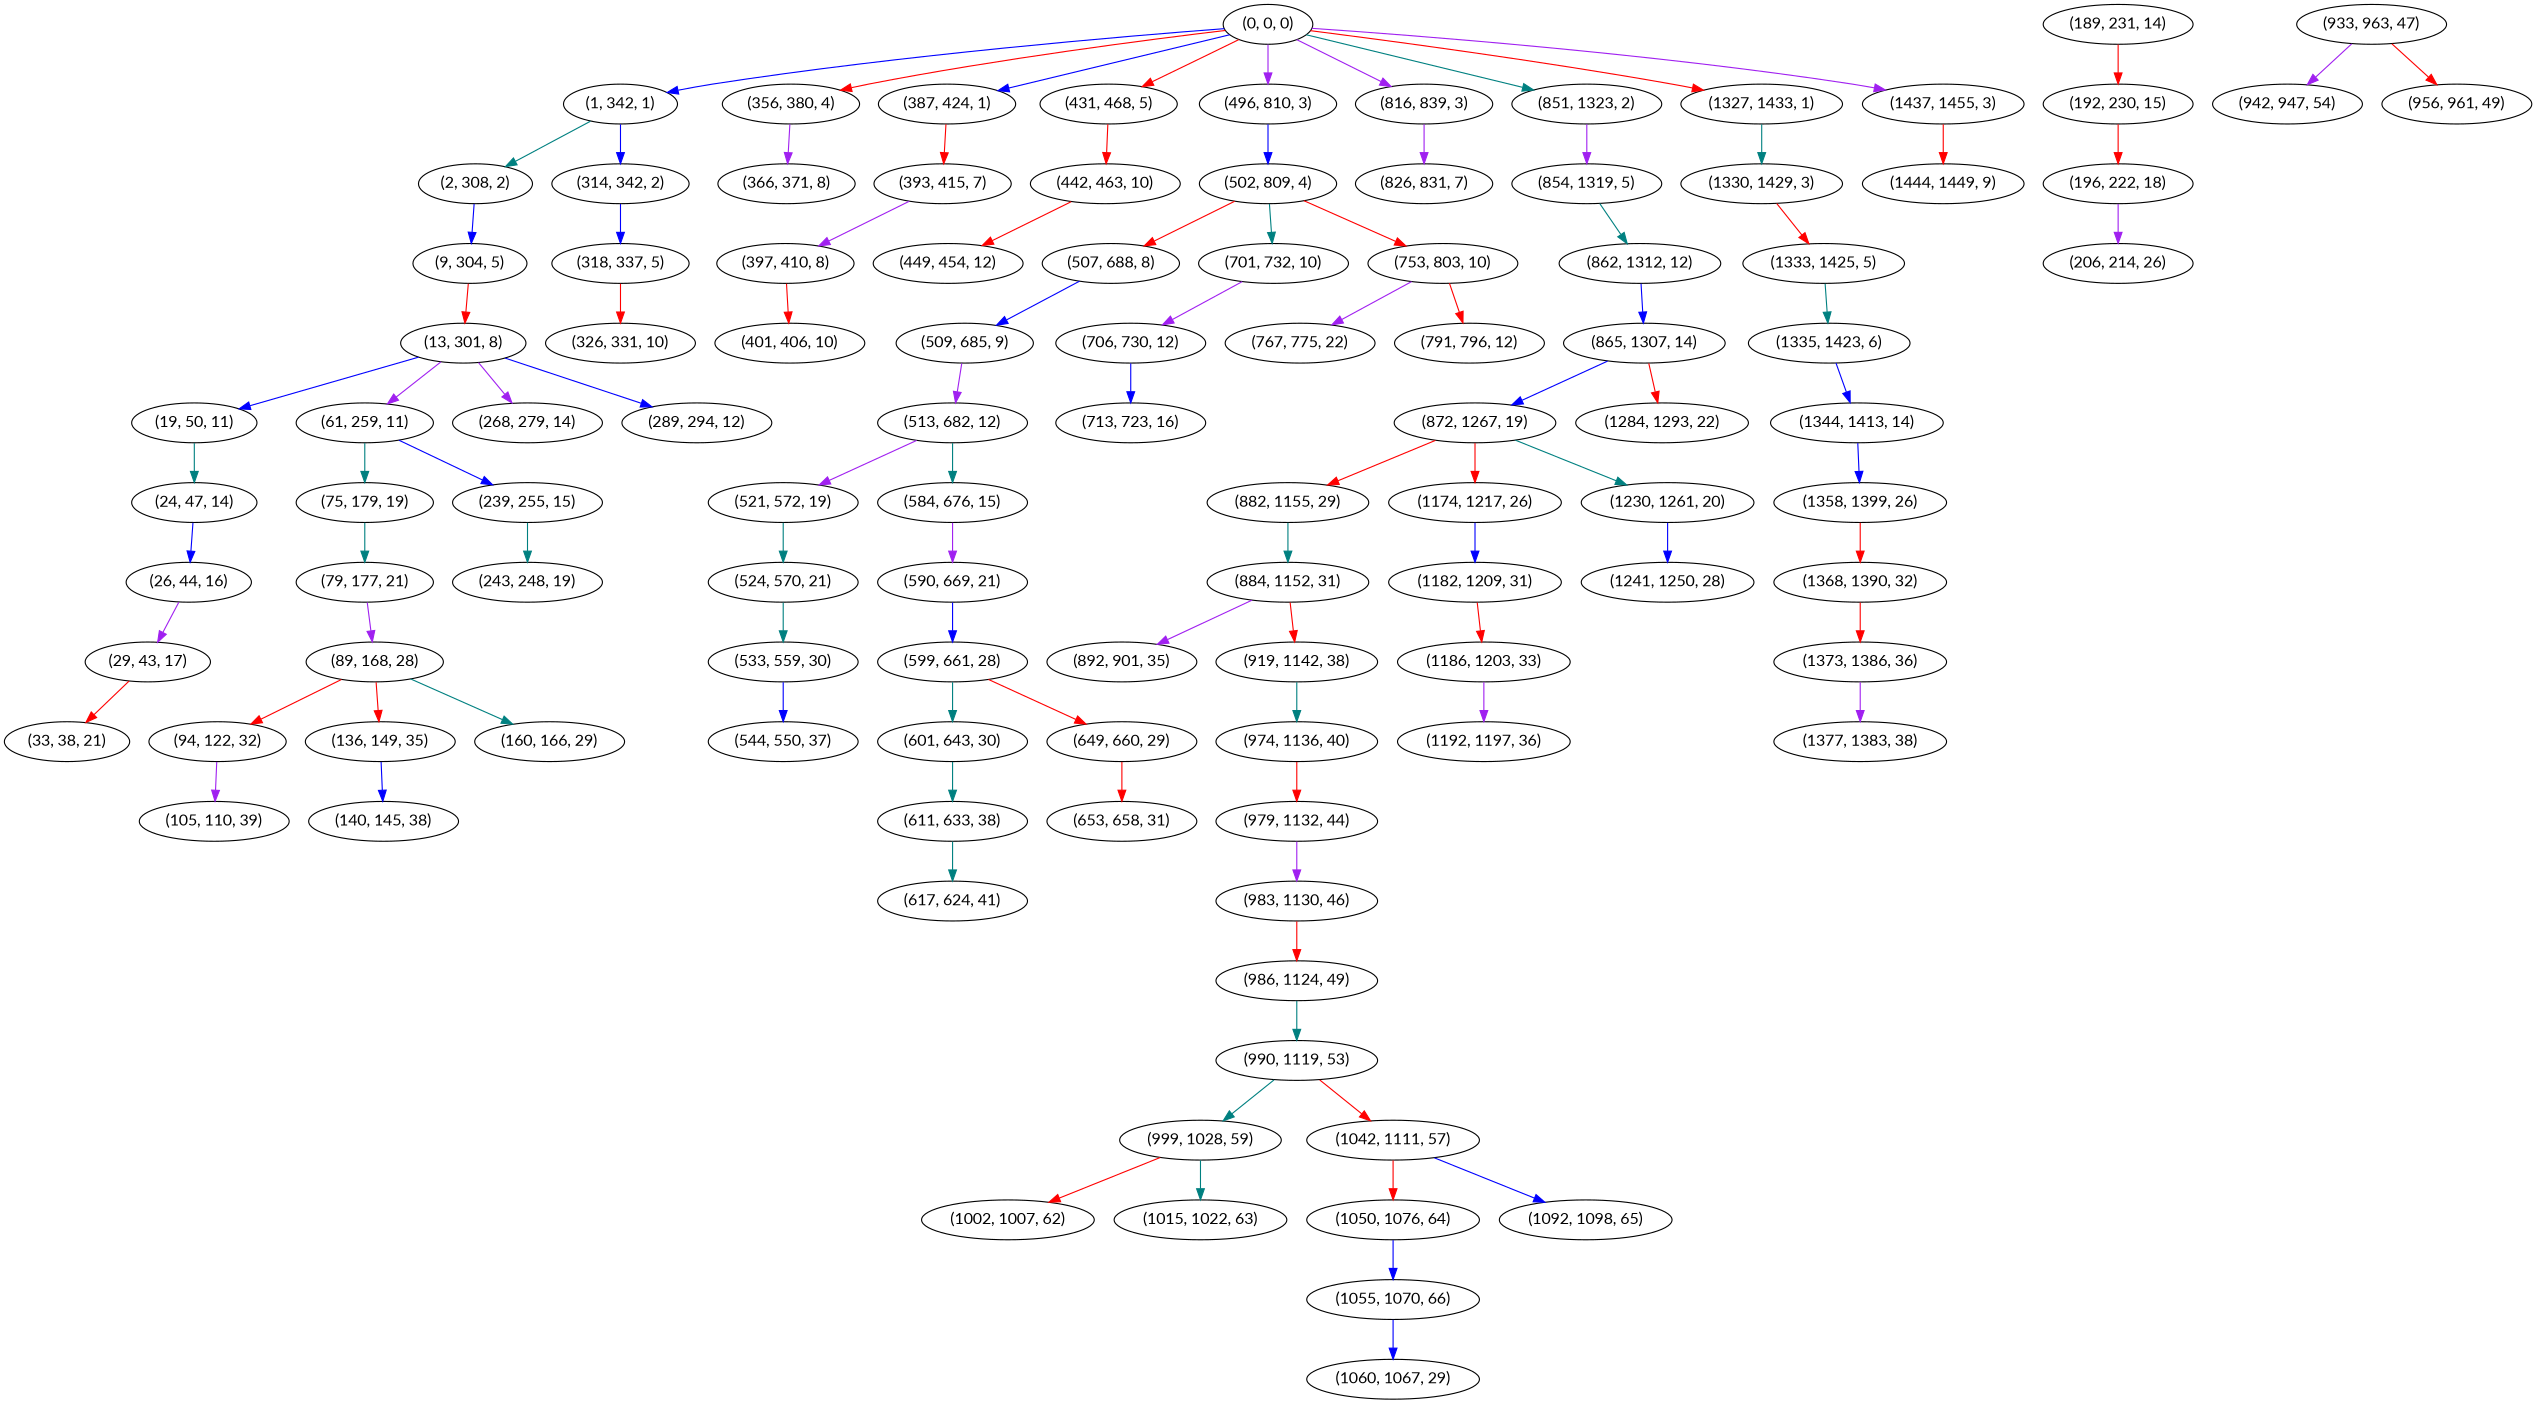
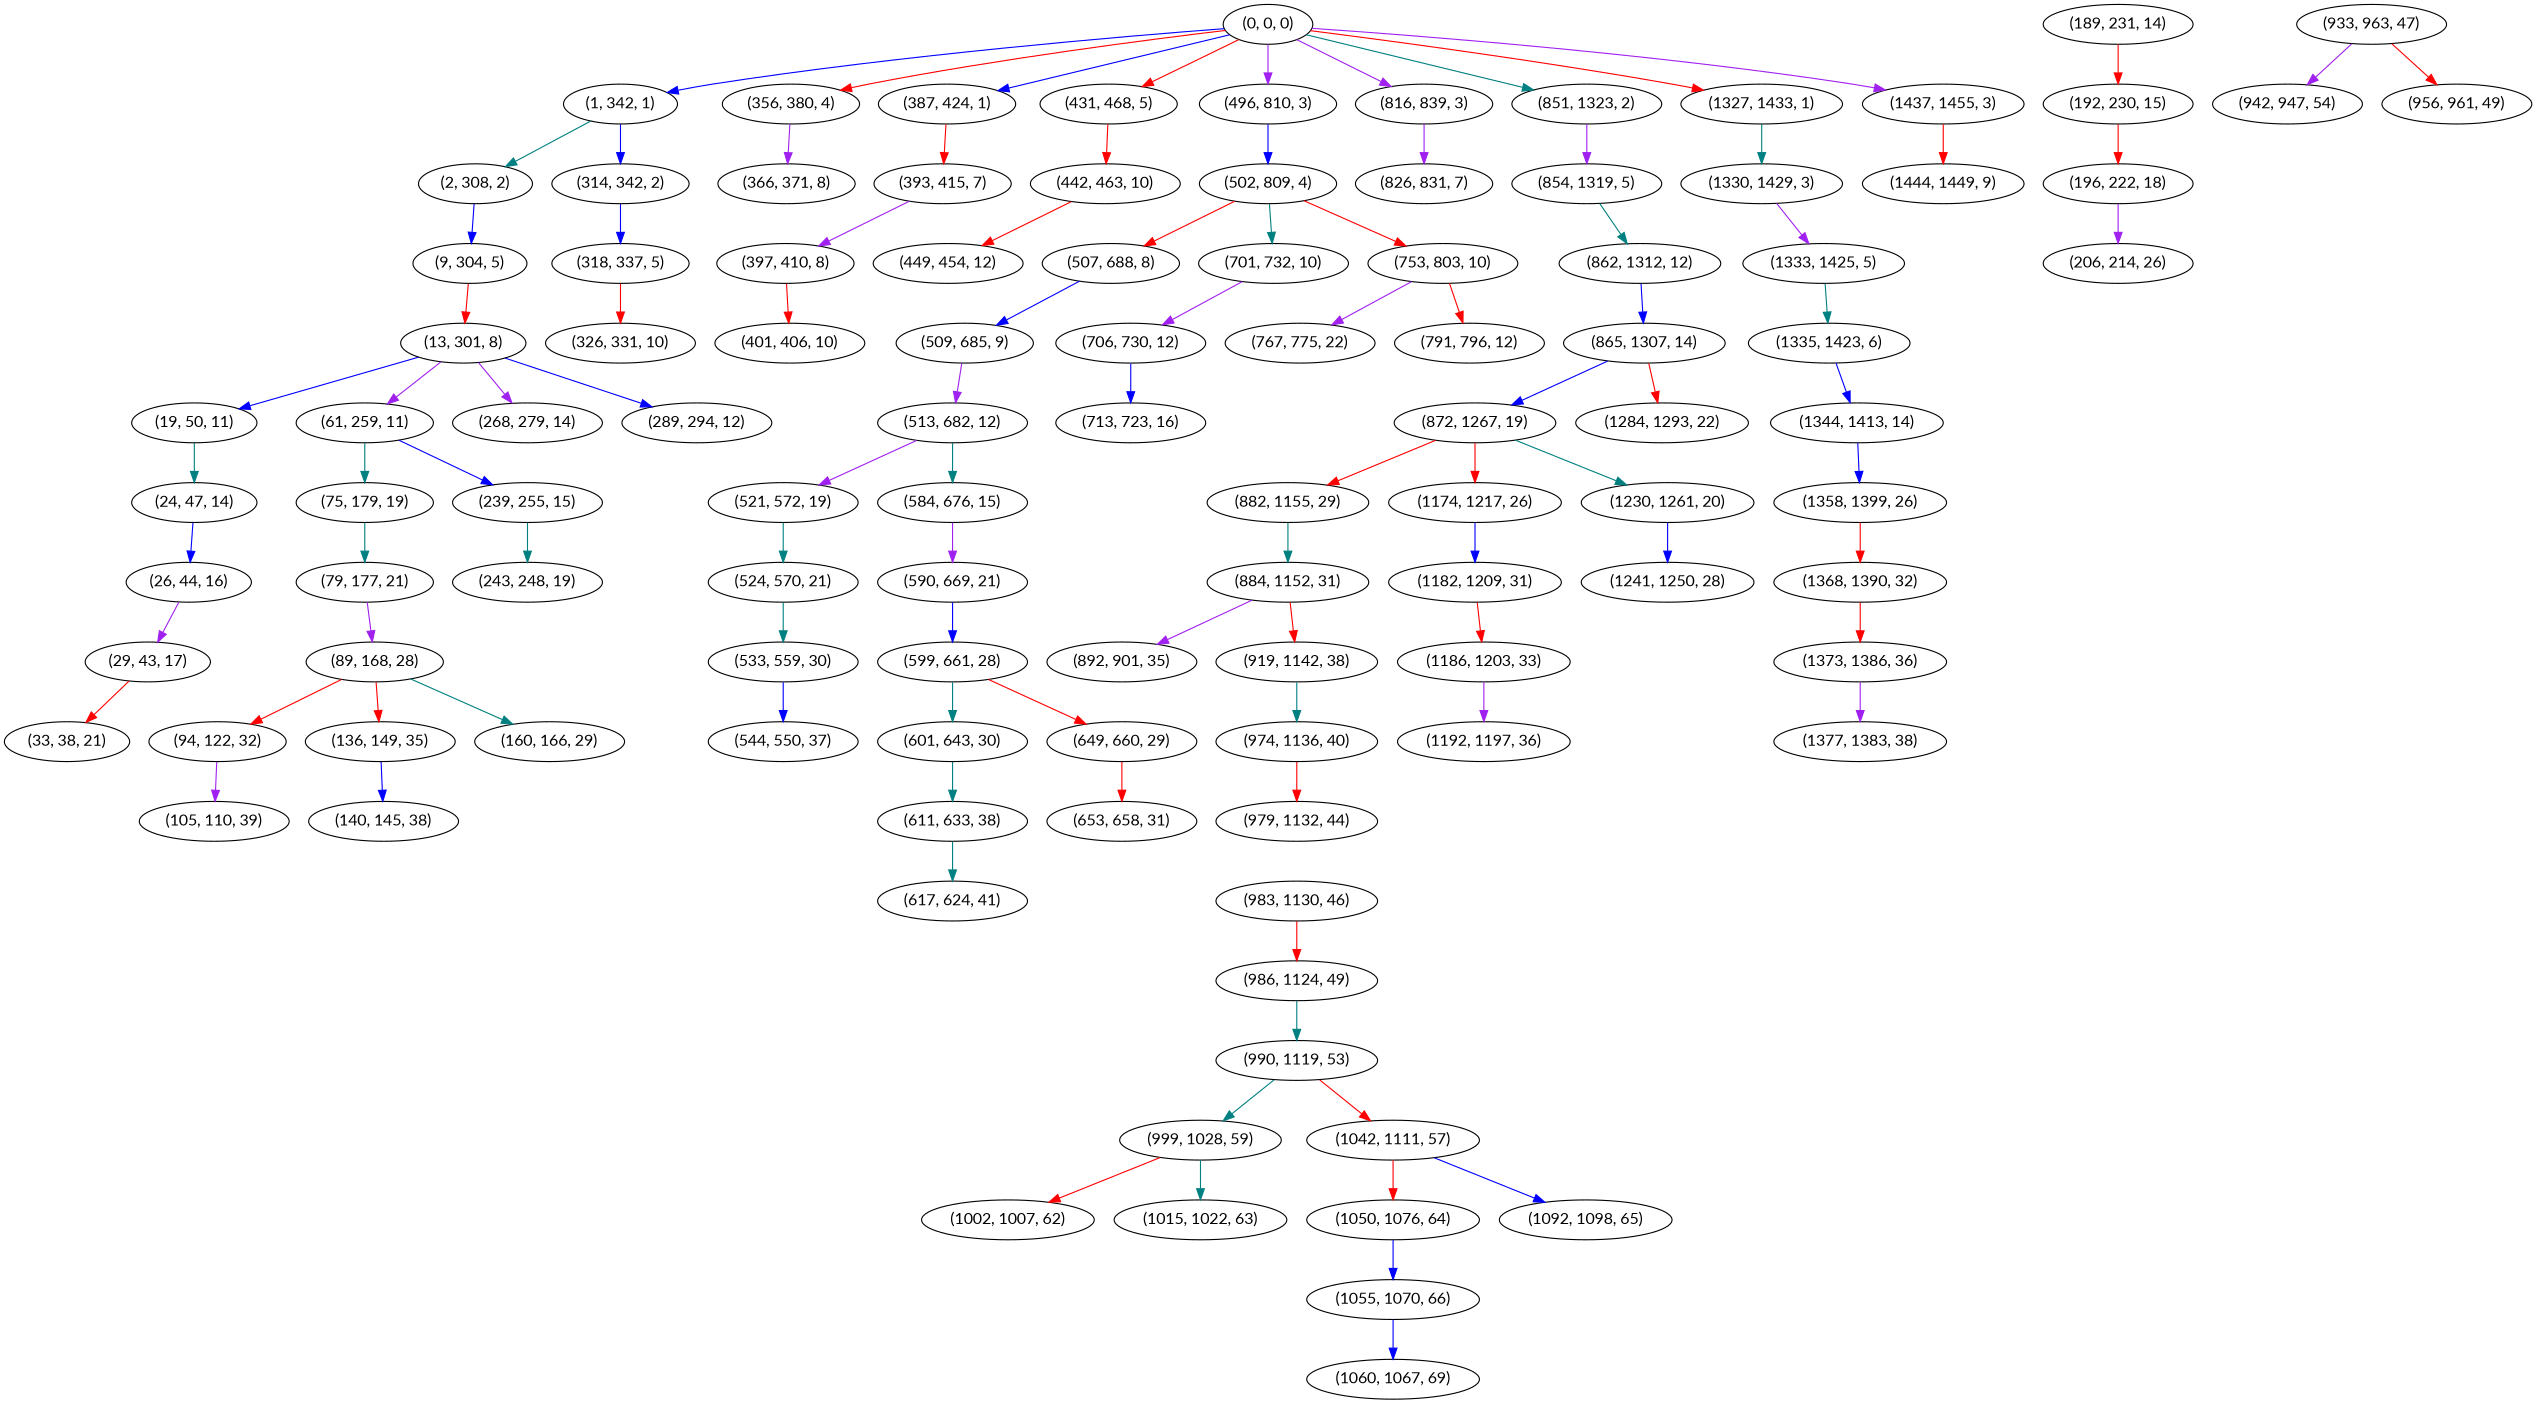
  digraph {
    fontname=Lato
    node [fontname=Lato]
    edge [color=red fontname=Lato]
    "(0, 0, 0)"
    "(1, 342, 1)"
    "(356, 380, 4)"
    "(387, 424, 1)"
    "(431, 468, 5)"
    "(496, 810, 3)"
    "(816, 839, 3)"
    "(851, 1323, 2)"
    "(1327, 1433, 1)"
    "(1437, 1455, 3)"
    "(2, 308, 2)"
    n12 [label="(314, 342, 2)"]
    "(366, 371, 8)"
    "(393, 415, 7)"
    "(442, 463, 10)"
    "(502, 809, 4)"
    "(826, 831, 7)"
    "(854, 1319, 5)"
    "(1330, 1429, 3)"
    "(1444, 1449, 9)"
    "(9, 304, 5)"
    "(318, 337, 5)"
    "(13, 301, 8)"
    "(19, 50, 11)"
    "(61, 259, 11)"
    "(268, 279, 14)"
    "(289, 294, 12)"
    "(24, 47, 14)"
    "(75, 179, 19)"
    "(239, 255, 15)"
    "(26, 44, 16)"
    "(29, 43, 17)"
    "(33, 38, 21)"
    "(79, 177, 21)"
    "(189, 231, 14)"
    "(192, 230, 15)"
    "(243, 248, 19)"
    "(89, 168, 28)"
    "(94, 122, 32)"
    "(136, 149, 35)"
    "(160, 166, 29)"
    "(105, 110, 39)"
    "(140, 145, 38)"
    "(196, 222, 18)"
    "(206, 214, 26)"
    "(326, 331, 10)"
    "(397, 410, 8)"
    "(401, 406, 10)"
    "(449, 454, 12)"
    "(507, 688, 8)"
    "(701, 732, 10)"
    "(753, 803, 10)"
    "(509, 685, 9)"
    "(706, 730, 12)"
    "(767, 775, 22)"
    "(791, 796, 12)"
    "(513, 682, 12)"
    "(521, 572, 19)"
    "(584, 676, 15)"
    "(524, 570, 21)"
    "(590, 669, 21)"
    "(533, 559, 30)"
    "(544, 550, 37)"
    "(599, 661, 28)"
    "(601, 643, 30)"
    "(649, 660, 29)"
    "(611, 633, 38)"
    "(653, 658, 31)"
    "(617, 624, 41)"
    "(713, 723, 16)"
    "(862, 1312, 12)"
    "(865, 1307, 14)"
    "(872, 1267, 19)"
    "(1284, 1293, 22)"
    "(882, 1155, 29)"
    "(1174, 1217, 26)"
    "(1230, 1261, 20)"
    "(884, 1152, 31)"
    "(1182, 1209, 31)"
    "(1241, 1250, 28)"
    "(892, 901, 35)"
    "(919, 1142, 38)"
    "(974, 1136, 40)"
    "(933, 963, 47)"
    "(942, 947, 54)"
    "(956, 961, 49)"
    "(979, 1132, 44)"
    "(983, 1130, 46)"
    "(986, 1124, 49)"
    "(990, 1119, 53)"
    "(999, 1028, 59)"
    "(1042, 1111, 57)"
    "(1002, 1007, 62)"
    "(1015, 1022, 63)"
    "(1050, 1076, 64)"
    "(1092, 1098, 65)"
    "(1055, 1070, 66)"
-   "(1060, 1067, 69)" [label="(1060, 1067, 29)"]
+   "(1060, 1067, 69)"
    "(1186, 1203, 33)"
    "(1192, 1197, 36)"
    "(1333, 1425, 5)"
    "(1335, 1423, 6)"
    "(1344, 1413, 14)"
    "(1358, 1399, 26)"
    "(1368, 1390, 32)"
    "(1373, 1386, 36)"
    "(1377, 1383, 38)"
    "(0, 0, 0)" -> "(1, 342, 1)" [color=blue]
    "(0, 0, 0)" -> "(356, 380, 4)"
    "(0, 0, 0)" -> "(387, 424, 1)" [color=blue]
    "(0, 0, 0)" -> "(431, 468, 5)"
    "(0, 0, 0)" -> "(496, 810, 3)" [color=purple]
    "(0, 0, 0)" -> "(816, 839, 3)" [color=purple]
    "(0, 0, 0)" -> "(851, 1323, 2)" [color=teal]
    "(0, 0, 0)" -> "(1327, 1433, 1)"
    "(0, 0, 0)" -> "(1437, 1455, 3)" [color=purple]
    "(1, 342, 1)" -> "(2, 308, 2)" [color=teal]
    "(1, 342, 1)" -> n12 [color=blue]
    "(356, 380, 4)" -> "(366, 371, 8)" [color=purple]
    "(387, 424, 1)" -> "(393, 415, 7)"
    "(431, 468, 5)" -> "(442, 463, 10)"
    "(496, 810, 3)" -> "(502, 809, 4)" [color=blue]
    "(816, 839, 3)" -> "(826, 831, 7)" [color=purple]
    "(851, 1323, 2)" -> "(854, 1319, 5)" [color=purple]
    "(1327, 1433, 1)" -> "(1330, 1429, 3)" [color=teal]
    "(1437, 1455, 3)" -> "(1444, 1449, 9)"
    "(2, 308, 2)" -> "(9, 304, 5)" [color=blue]
    n12 -> "(318, 337, 5)" [color=blue]
    "(393, 415, 7)" -> "(397, 410, 8)" [color=purple]
    "(442, 463, 10)" -> "(449, 454, 12)"
    "(502, 809, 4)" -> "(507, 688, 8)"
    "(502, 809, 4)" -> "(701, 732, 10)" [color=teal]
    "(502, 809, 4)" -> "(753, 803, 10)"
    "(854, 1319, 5)" -> "(862, 1312, 12)" [color=teal]
-   "(1330, 1429, 3)" -> "(1333, 1425, 5)"
+   "(1330, 1429, 3)" -> "(1333, 1425, 5)" [color=purple]
    "(9, 304, 5)" -> "(13, 301, 8)"
    "(318, 337, 5)" -> "(326, 331, 10)"
    "(13, 301, 8)" -> "(19, 50, 11)" [color=blue]
    "(13, 301, 8)" -> "(61, 259, 11)" [color=purple]
    "(13, 301, 8)" -> "(268, 279, 14)" [color=purple]
    "(13, 301, 8)" -> "(289, 294, 12)" [color=blue]
    "(19, 50, 11)" -> "(24, 47, 14)" [color=teal]
    "(61, 259, 11)" -> "(75, 179, 19)" [color=teal]
    "(61, 259, 11)" -> "(239, 255, 15)" [color=blue]
    "(24, 47, 14)" -> "(26, 44, 16)" [color=blue]
    "(75, 179, 19)" -> "(79, 177, 21)" [color=teal]
    "(239, 255, 15)" -> "(243, 248, 19)" [color=teal]
    "(26, 44, 16)" -> "(29, 43, 17)" [color=purple]
    "(29, 43, 17)" -> "(33, 38, 21)"
    "(79, 177, 21)" -> "(89, 168, 28)" [color=purple]
    "(189, 231, 14)" -> "(192, 230, 15)"
    "(192, 230, 15)" -> "(196, 222, 18)"
    "(89, 168, 28)" -> "(94, 122, 32)"
    "(89, 168, 28)" -> "(136, 149, 35)"
    "(89, 168, 28)" -> "(160, 166, 29)" [color=teal]
    "(94, 122, 32)" -> "(105, 110, 39)" [color=purple]
    "(136, 149, 35)" -> "(140, 145, 38)" [color=blue]
    "(196, 222, 18)" -> "(206, 214, 26)" [color=purple]
    "(397, 410, 8)" -> "(401, 406, 10)"
    "(507, 688, 8)" -> "(509, 685, 9)" [color=blue]
    "(701, 732, 10)" -> "(706, 730, 12)" [color=purple]
    "(753, 803, 10)" -> "(767, 775, 22)" [color=purple]
    "(753, 803, 10)" -> "(791, 796, 12)"
    "(509, 685, 9)" -> "(513, 682, 12)" [color=purple]
    "(706, 730, 12)" -> "(713, 723, 16)" [color=blue]
    "(513, 682, 12)" -> "(521, 572, 19)" [color=purple]
    "(513, 682, 12)" -> "(584, 676, 15)" [color=teal]
    "(521, 572, 19)" -> "(524, 570, 21)" [color=teal]
    "(584, 676, 15)" -> "(590, 669, 21)" [color=purple]
    "(524, 570, 21)" -> "(533, 559, 30)" [color=teal]
    "(590, 669, 21)" -> "(599, 661, 28)" [color=blue]
    "(533, 559, 30)" -> "(544, 550, 37)" [color=blue]
    "(599, 661, 28)" -> "(601, 643, 30)" [color=teal]
    "(599, 661, 28)" -> "(649, 660, 29)"
    "(601, 643, 30)" -> "(611, 633, 38)" [color=teal]
    "(649, 660, 29)" -> "(653, 658, 31)"
    "(611, 633, 38)" -> "(617, 624, 41)" [color=teal]
    "(862, 1312, 12)" -> "(865, 1307, 14)" [color=blue]
    "(865, 1307, 14)" -> "(872, 1267, 19)" [color=blue]
    "(865, 1307, 14)" -> "(1284, 1293, 22)"
    "(872, 1267, 19)" -> "(882, 1155, 29)"
    "(872, 1267, 19)" -> "(1174, 1217, 26)"
    "(872, 1267, 19)" -> "(1230, 1261, 20)" [color=teal]
    "(882, 1155, 29)" -> "(884, 1152, 31)" [color=teal]
    "(1174, 1217, 26)" -> "(1182, 1209, 31)" [color=blue]
    "(1230, 1261, 20)" -> "(1241, 1250, 28)" [color=blue]
    "(884, 1152, 31)" -> "(892, 901, 35)" [color=purple]
    "(884, 1152, 31)" -> "(919, 1142, 38)"
    "(1182, 1209, 31)" -> "(1186, 1203, 33)"
    "(919, 1142, 38)" -> "(974, 1136, 40)" [color=teal]
    "(974, 1136, 40)" -> "(979, 1132, 44)"
    "(933, 963, 47)" -> "(942, 947, 54)" [color=purple]
    "(933, 963, 47)" -> "(956, 961, 49)"
-   "(979, 1132, 44)" -> "(983, 1130, 46)" [color=purple]
    "(983, 1130, 46)" -> "(986, 1124, 49)"
    "(986, 1124, 49)" -> "(990, 1119, 53)" [color=teal]
    "(990, 1119, 53)" -> "(999, 1028, 59)" [color=teal]
    "(990, 1119, 53)" -> "(1042, 1111, 57)"
    "(999, 1028, 59)" -> "(1002, 1007, 62)"
    "(999, 1028, 59)" -> "(1015, 1022, 63)" [color=teal]
    "(1042, 1111, 57)" -> "(1050, 1076, 64)"
    "(1042, 1111, 57)" -> "(1092, 1098, 65)" [color=blue]
    "(1050, 1076, 64)" -> "(1055, 1070, 66)" [color=blue]
    "(1055, 1070, 66)" -> "(1060, 1067, 69)" [color=blue]
    "(1186, 1203, 33)" -> "(1192, 1197, 36)" [color=purple]
    "(1333, 1425, 5)" -> "(1335, 1423, 6)" [color=teal]
    "(1335, 1423, 6)" -> "(1344, 1413, 14)" [color=blue]
    "(1344, 1413, 14)" -> "(1358, 1399, 26)" [color=blue]
    "(1358, 1399, 26)" -> "(1368, 1390, 32)"
    "(1368, 1390, 32)" -> "(1373, 1386, 36)"
    "(1373, 1386, 36)" -> "(1377, 1383, 38)" [color=purple]
  }
